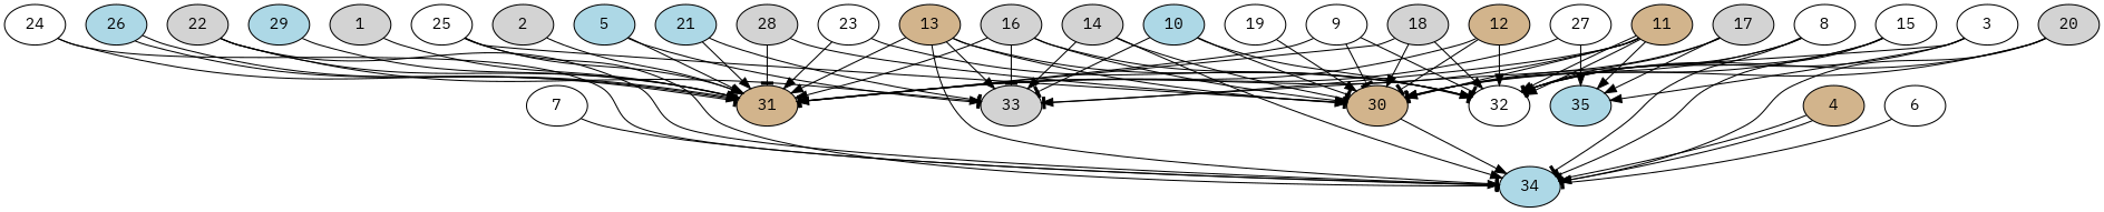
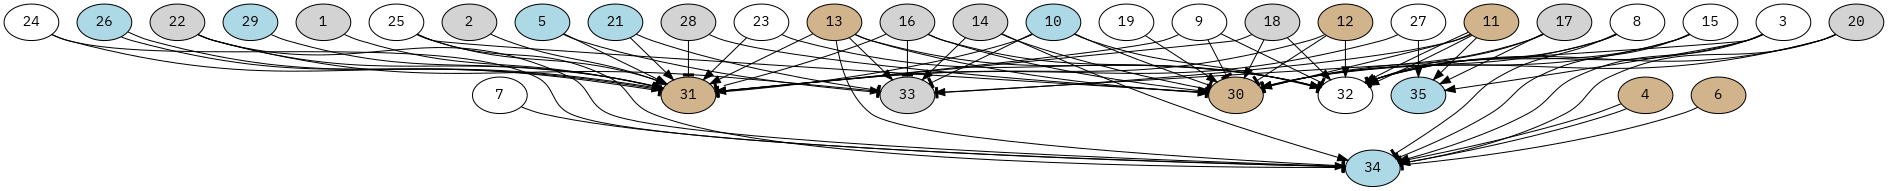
  digraph {
    fontname="IBM Plex Mono"
    node [alpha=0.09 fillcolor=white fontname="IBM Plex Mono" style=filled]
    edge [arrowhead=normal fontname="IBM Plex Mono"]
    1 [alpha=0.16 expect_size=13068288 fillcolor=lightgrey]
    31 [expect_size=25422848 fillcolor=tan]
    2 [alpha=0.19 expect_size=22063104 fillcolor=lightgrey]
    35 [expect_size=30587904 fillcolor=lightblue]
    3 [alpha=0.19 expect_size=25320448]
    32 [alpha=0.10 expect_size=21188608]
    33 [alpha=0.11 expect_size=32452608 fillcolor=lightgrey]
    34 [alpha=0.10 expect_size=32107520 fillcolor=lightblue]
    4 [alpha=0.01 expect_size=15679488 fillcolor=tan]
    5 [alpha=0.15 expect_size=46611456 fillcolor=lightblue]
-   6 [alpha=0.06 expect_size=20371456]
+   6 [alpha=0.06 expect_size=20371456 fillcolor=tan]
    7 [alpha=0.05 expect_size=30725120]
    8 [expect_size=45056000]
    30 [alpha=0.08 expect_size=28334080 fillcolor=tan]
    9 [alpha=0.05 expect_size=40688640]
    10 [alpha=0.00 expect_size=30515200 fillcolor=lightblue]
    11 [expect_size=14881792 fillcolor=tan]
    12 [alpha=0.11 expect_size=5893120 fillcolor=tan]
    13 [alpha=0.03 expect_size=50983936 fillcolor=tan]
    14 [alpha=0.06 expect_size=48849920 fillcolor=lightgrey]
    15 [alpha=0.04 expect_size=51702784]
    16 [alpha=0.12 expect_size=40339456 fillcolor=lightgrey]
    17 [alpha=0.07 expect_size=6977536 fillcolor=lightgrey]
    18 [alpha=0.15 expect_size=19431424 fillcolor=lightgrey]
    19 [alpha=0.03 expect_size=40646656]
    20 [alpha=0.19 expect_size=6275072 fillcolor=lightgrey]
    21 [alpha=0.18 expect_size=7107584 fillcolor=lightblue]
    22 [alpha=0.05 expect_size=28130304 fillcolor=lightgrey]
    23 [alpha=0.20 expect_size=6981632]
    24 [alpha=0.19 expect_size=14465024]
    25 [alpha=0.16 expect_size=28902400]
    26 [alpha=0.20 expect_size=37478400 fillcolor=lightblue]
    27 [alpha=0.14 expect_size=18378752]
    28 [alpha=0.05 expect_size=34987008 fillcolor=lightgrey]
    29 [alpha=0.11 expect_size=22097920 fillcolor=lightblue]
    1 -> 31
    2 -> 31
    3 -> 35
    3 -> 32
    3 -> 33
-   30 -> 34
+   3 -> 34
    4 -> 34 [arrowhead=tee]
    4 -> 34
    5 -> 31
    5 -> 33 [arrowhead=tee]
    6 -> 34 [arrowhead=tee]
    7 -> 34 [arrowhead=tee]
    8 -> 32 [arrowhead=tee]
    8 -> 34 [arrowhead=tee]
    8 -> 30
    9 -> 31 [arrowhead=tee]
    9 -> 32 [arrowhead=tee]
    9 -> 30 [arrowhead=tee]
-   11 -> 31 [arrowhead=tee]
+   10 -> 31 [arrowhead=tee]
    10 -> 32 [arrowhead=tee]
    10 -> 33 [arrowhead=tee]
    10 -> 30 [arrowhead=tee]
    11 -> 35
    11 -> 32
    11 -> 32
    11 -> 33 [arrowhead=tee]
    11 -> 30 [arrowhead=tee]
    12 -> 31
    12 -> 32
    12 -> 30 [arrowhead=tee]
    13 -> 31
    13 -> 32
    13 -> 33
    13 -> 34 [arrowhead=tee]
    13 -> 30
    14 -> 33
    14 -> 34
    14 -> 30 [arrowhead=tee]
    15 -> 32
    15 -> 34 [arrowhead=tee]
    15 -> 30
-   16 -> 31
+   16 -> 31 [arrowhead=tee]
    16 -> 32
    16 -> 33 [arrowhead=tee]
    16 -> 30
    17 -> 35
    17 -> 32 [arrowhead=tee]
    17 -> 30
    18 -> 31 [arrowhead=tee]
    18 -> 32
    18 -> 30
    19 -> 30
    20 -> 32 [arrowhead=tee]
    20 -> 34
    20 -> 30 [arrowhead=tee]
    21 -> 31
    21 -> 33 [arrowhead=tee]
    22 -> 31
    22 -> 33
    22 -> 34
    23 -> 31
    23 -> 32 [arrowhead=tee]
    24 -> 31
    24 -> 34 [arrowhead=tee]
    25 -> 31
    25 -> 34 [arrowhead=tee]
    25 -> 30 [arrowhead=tee]
    26 -> 31 [arrowhead=tee]
    26 -> 31
    27 -> 31
    27 -> 35
    28 -> 31 [arrowhead=tee]
    28 -> 30
    29 -> 31
  }
